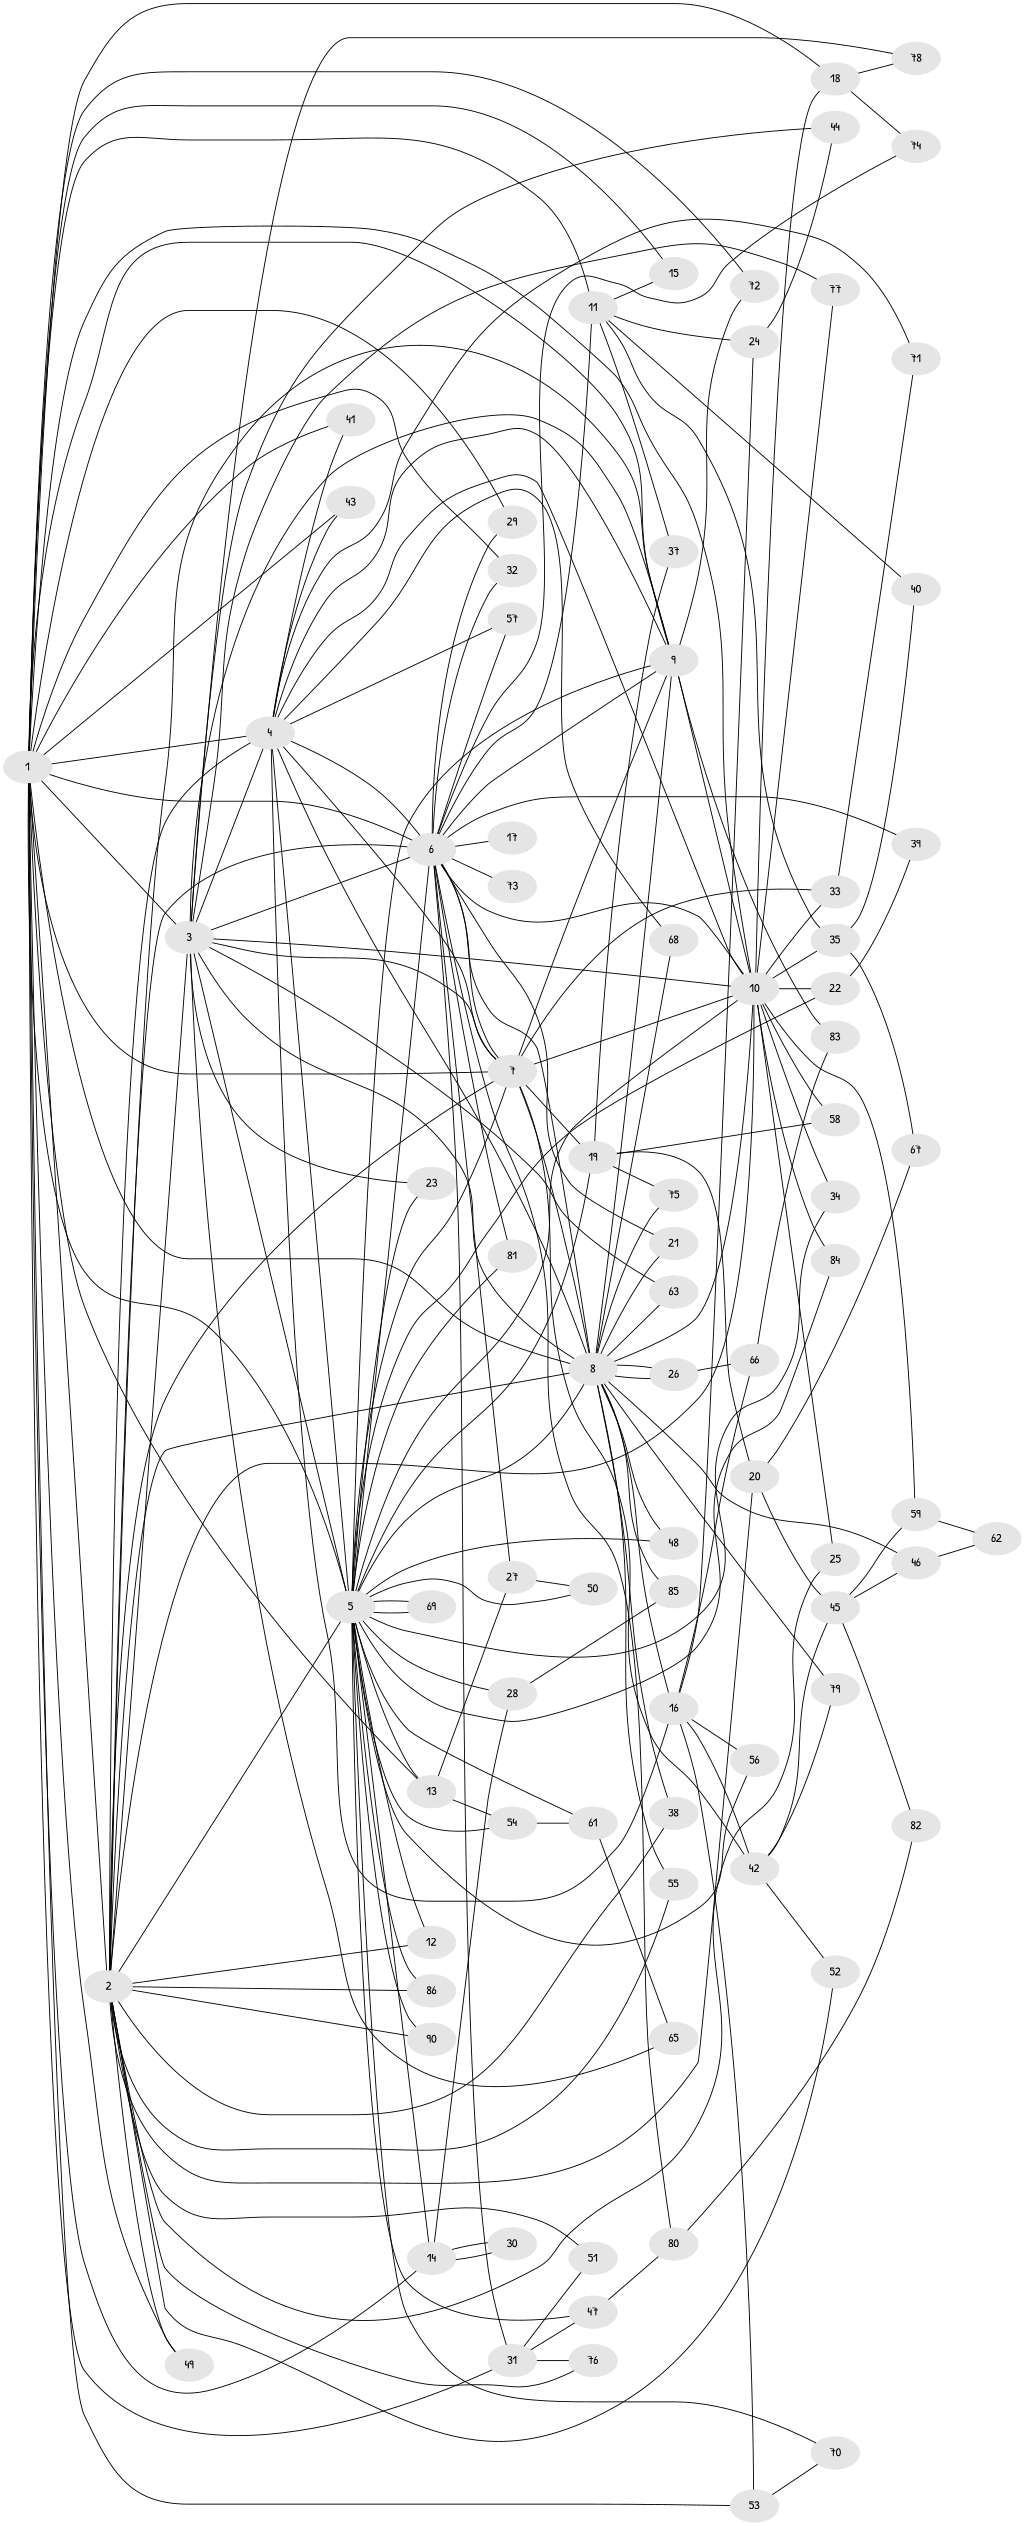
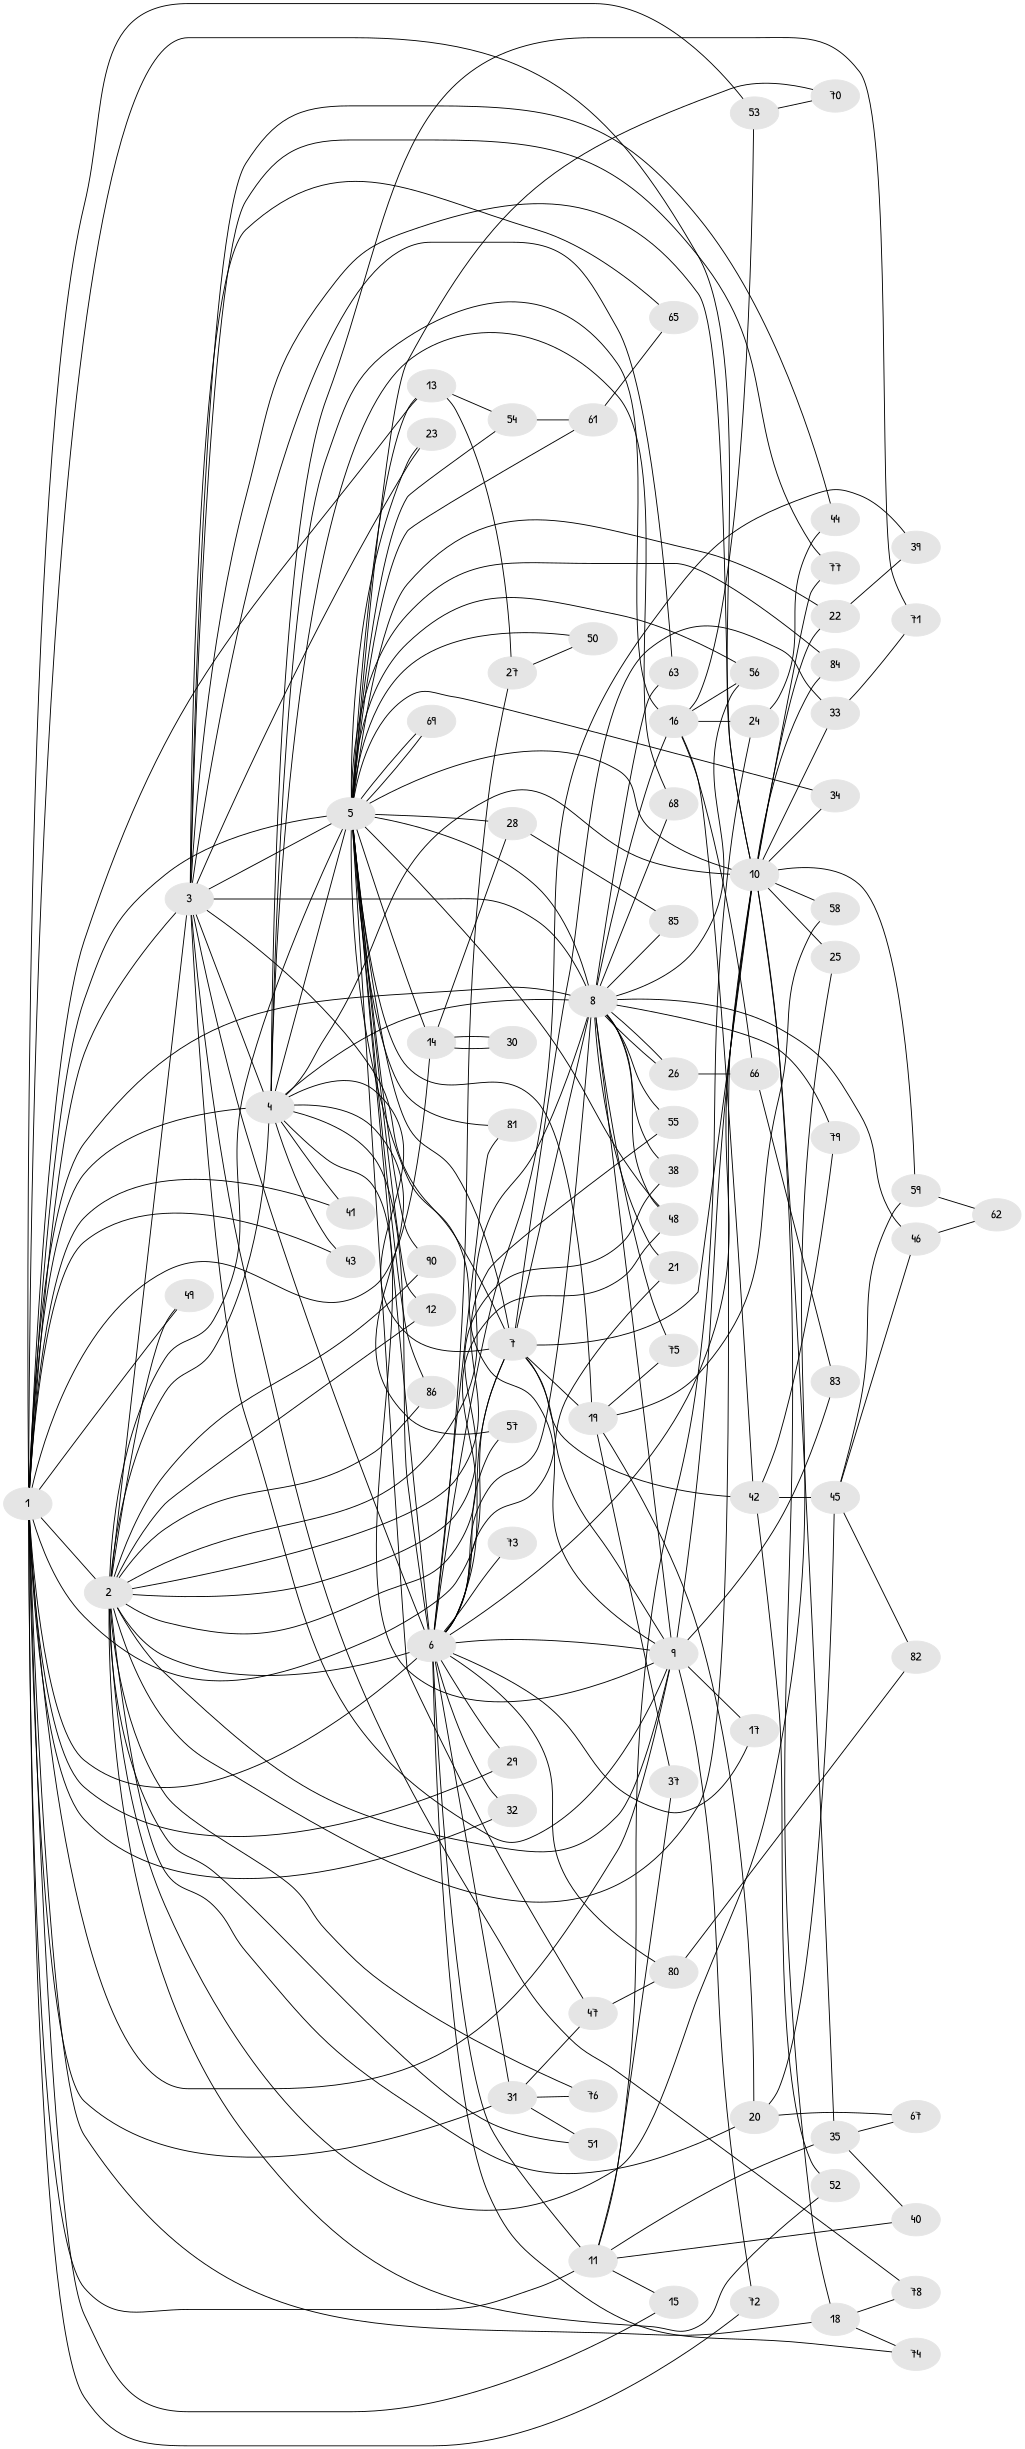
  graph {
    fontname="Patrick Hand"
    rankdir=LR
    node [color=gray90 fontname="Patrick Hand" style=filled]
    edge [fontname="Patrick Hand"]
    1
    2
    3
    4
    5
    6
    7
    8
    9
    10
    11
    13
    14
    15
    18
    29
    31
    32
    41
    43
    49
    53
    72
    12
    20
    25
    n27 [label=86]
    38
    51
    52
    55
    n32 [label=90]
    76
    23
    44
    63
    65
    77
    78
    16
    57
    68
    71
    19
    22
    28
    34
    47
    48
    50
    54
    56
    61
    69
    70
    81
    84
    17
    21
    27
    39
    73
    74
    80
    33
    42
    26
    46
    75
    79
    85
    83
    35
    58
    59
    24
    37
    40
    30
    45
    67
    66
    82
    62
    1 -- 2
    1 -- 3
    1 -- 4
    1 -- 5
    1 -- 6
    1 -- 7
    1 -- 8
    1 -- 9
    1 -- 10
    1 -- 11
    1 -- 13
    1 -- 14
    1 -- 15
    1 -- 18
    1 -- 29
    1 -- 31
    1 -- 32
    1 -- 41
    1 -- 43
    1 -- 49
    1 -- 53
    1 -- 72
    2 -- 3
    2 -- 4
    2 -- 5
    2 -- 6
-   2 -- 7
+   2 -- 48
    2 -- 8
    2 -- 9
    2 -- 10
    2 -- 49
    2 -- 12
    2 -- 20
    2 -- 25
    2 -- n27
    2 -- 38
    2 -- 51
    2 -- 52
    2 -- 55
    2 -- n32
    2 -- 76
    3 -- 4
    3 -- 5
    3 -- 6
    3 -- 7
    3 -- 8
    3 -- 9
    3 -- 10
    3 -- 23
    3 -- 44
    3 -- 63
    3 -- 65
    3 -- 77
    3 -- 78
    4 -- 5
    4 -- 6
    4 -- 7
    4 -- 8
    4 -- 9
    4 -- 10
    4 -- 41
    4 -- 43
    4 -- 16
    4 -- 57
    4 -- 68
    4 -- 71
    5 -- 6
    5 -- 7
    5 -- 8
    5 -- 9
    5 -- 10
    5 -- 13
    5 -- 14
    5 -- 12
    5 -- n27
    5 -- n32
    5 -- 23
    5 -- 19
    5 -- 22
    5 -- 28
    5 -- 34
    5 -- 47
    5 -- 48
    5 -- 50
    5 -- 54
    5 -- 56
    5 -- 61
    5 -- 69
    5 -- 69
    5 -- 70
    5 -- 81
    5 -- 84
    6 -- 7
    6 -- 8
    6 -- 9
    6 -- 10
    6 -- 11
    6 -- 29
    6 -- 31
    6 -- 32
    6 -- 57
    6 -- 81
    6 -- 17
    6 -- 21
    6 -- 27
    6 -- 39
    6 -- 73
    6 -- 74
    6 -- 80
    7 -- 8
    7 -- 9
    7 -- 10
    7 -- 19
    7 -- 33
    7 -- 42
    8 -- 9
-   8 -- 10
+   8 -- 56
    8 -- 38
    8 -- 55
    8 -- 63
    8 -- 16
    8 -- 68
    8 -- 48
    8 -- 21
    8 -- 26
    8 -- 26
    8 -- 46
    8 -- 75
    8 -- 79
    8 -- 85
    9 -- 10
    9 -- 72
+   9 -- 17
    9 -- 83
    10 -- 18
    10 -- 25
    10 -- 77
    10 -- 22
    10 -- 34
    10 -- 84
    10 -- 33
    10 -- 35
    10 -- 58
    10 -- 59
    11 -- 15
    11 -- 35
    11 -- 24
    11 -- 37
    11 -- 40
    13 -- 54
    13 -- 27
    14 -- 28
    14 -- 30
    14 -- 30
    18 -- 78
    18 -- 74
    31 -- 51
    31 -- 76
    31 -- 47
    53 -- 70
    20 -- 45
    20 -- 67
    16 -- 53
    16 -- 56
    16 -- 42
    16 -- 24
    16 -- 66
    19 -- 20
    19 -- 75
    19 -- 58
    19 -- 37
    22 -- 39
    28 -- 85
    47 -- 80
    54 -- 61
    61 -- 65
    27 -- 50
    80 -- 82
    33 -- 71
    42 -- 52
    42 -- 79
    42 -- 45
    26 -- 66
    46 -- 62
    35 -- 40
    35 -- 67
    59 -- 62
    24 -- 44
    45 -- 46
    45 -- 59
    45 -- 82
    66 -- 83
  }
